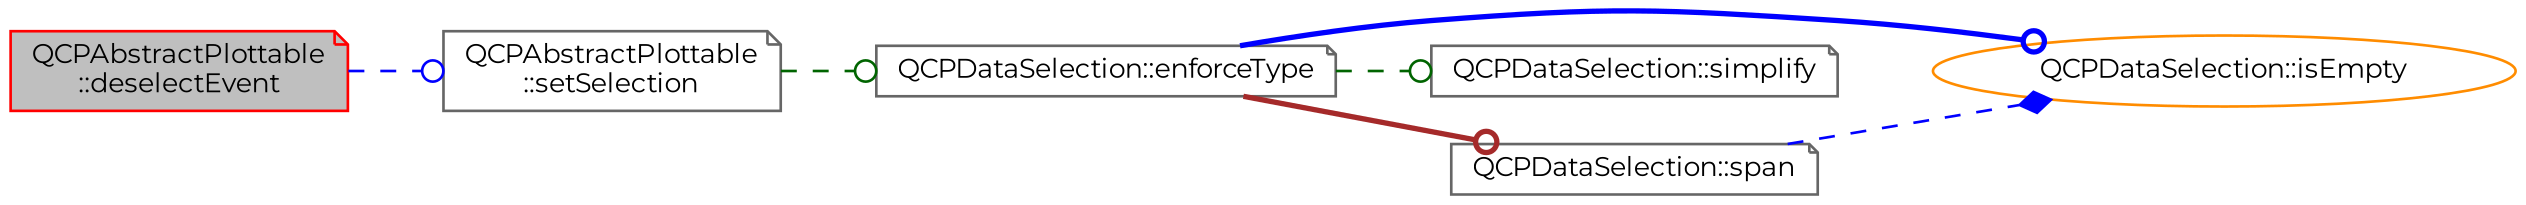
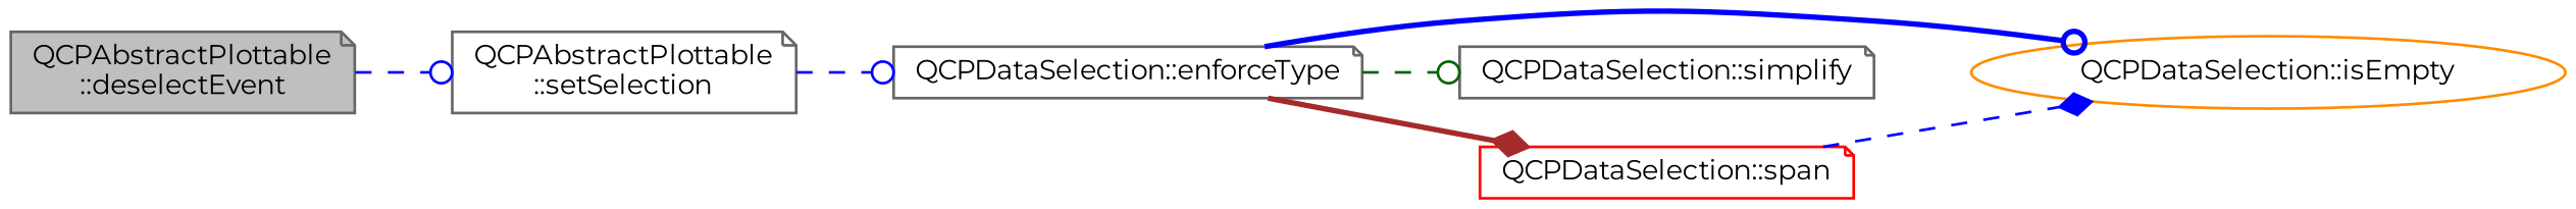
  digraph {
    fontname=Montserrat
    rankdir=LR
    node [color=gray40 fillcolor=white fontname=Montserrat fontsize=10 shape=note style=filled]
    edge [arrowhead=odot color=blue fontname=Montserrat fontsize=10 labelfontname=Helvetica labelfontsize=10 style=dashed]
-   n1 [color=red fillcolor=grey75 fontcolor=black height=0.2 label="QCPAbstractPlottable\l::deselectEvent" width=0.4]
+   n1 [fillcolor=grey75 fontcolor=black height=0.2 label="QCPAbstractPlottable\l::deselectEvent" width=0.4]
    n2 [height=0.2 label="QCPAbstractPlottable\l::setSelection" width=0.4]
    n3 [height=0.2 label="QCPDataSelection::enforceType" width=0.4]
    n4 [color=darkorange height=0.2 label="QCPDataSelection::isEmpty" shape=ellipse width=0.4]
    n5 [height=0.2 label="QCPDataSelection::simplify" width=0.4]
-   n6 [height=0.2 label="QCPDataSelection::span" width=0.4]
+   n6 [color=red height=0.2 label="QCPDataSelection::span" width=0.4]
    n1 -> n2
-   n2 -> n3 [color=darkgreen]
+   n2 -> n3
    n3 -> n4 [style=bold]
    n3 -> n5 [color=darkgreen]
-   n3 -> n6 [color=brown style=bold]
+   n3 -> n6 [arrowhead=diamond color=brown style=bold]
    n6 -> n4 [arrowhead=diamond]
  }
